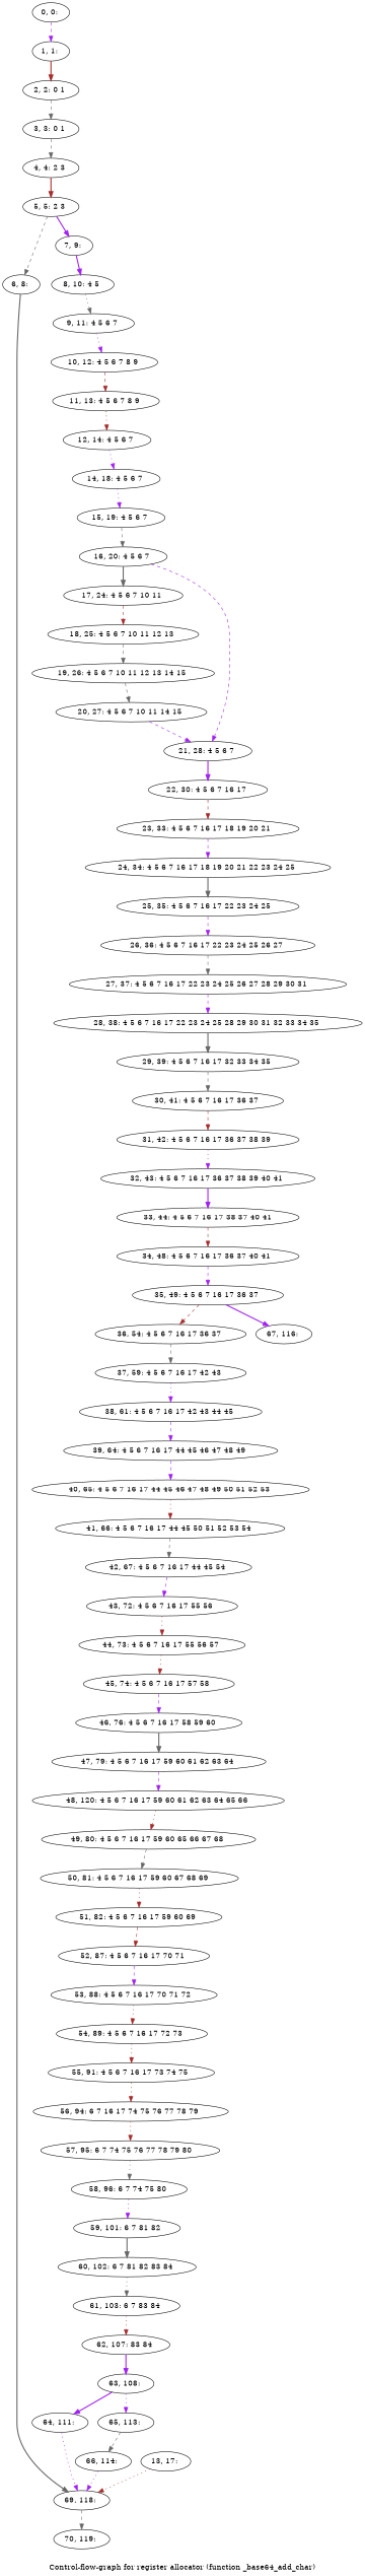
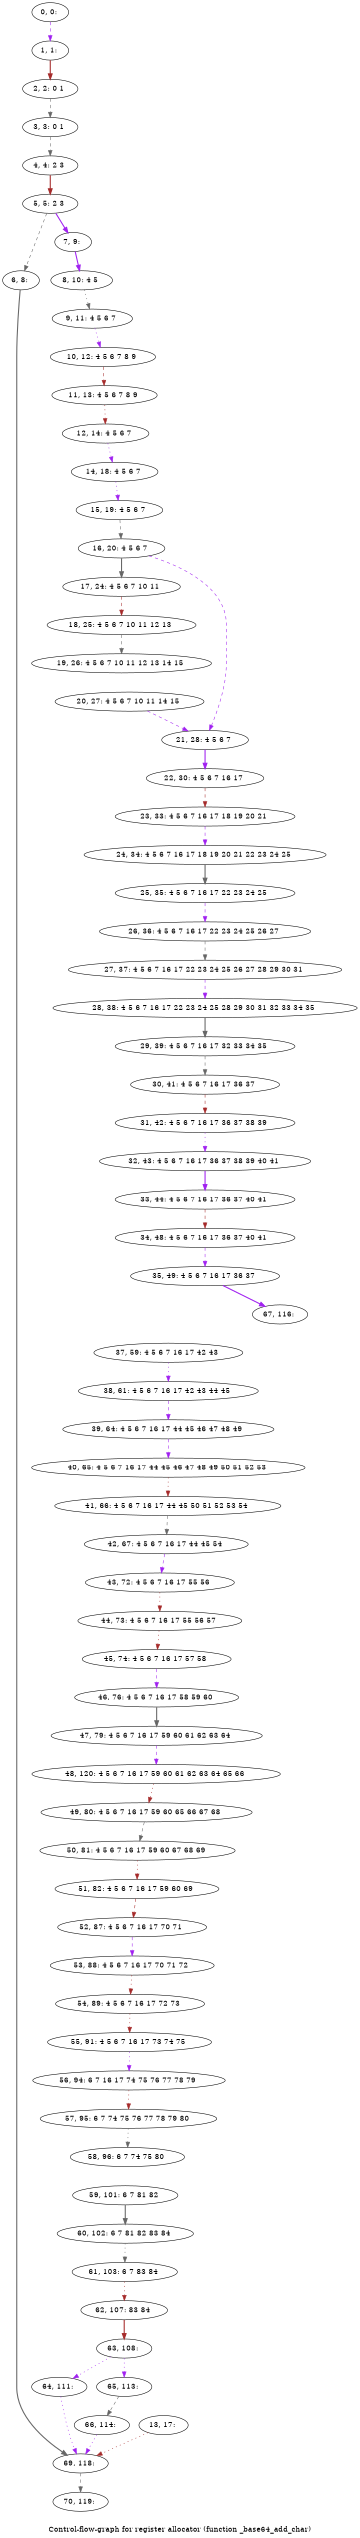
  digraph {
    label="Control-flow-graph for register allocator (function _base64_add_char)"
    edge [color=purple style=dashed]
    n1 [label="0, 0: "]
    n2 [label="1, 1: "]
    n3 [label="2, 2: 0 1 "]
    n4 [label="3, 3: 0 1 "]
    n5 [label="4, 4: 2 3 "]
    n6 [label="5, 5: 2 3 "]
    n7 [label="6, 8: "]
    n8 [label="7, 9: "]
    n9 [label="69, 118: "]
    n10 [label="8, 10: 4 5 "]
    n11 [label="70, 119: "]
    n12 [label="9, 11: 4 5 6 7 "]
    n13 [label="10, 12: 4 5 6 7 8 9 "]
    n14 [label="11, 13: 4 5 6 7 8 9 "]
    n15 [label="12, 14: 4 5 6 7 "]
    n16 [label="14, 18: 4 5 6 7 "]
    n17 [label="13, 17: "]
    n18 [label="15, 19: 4 5 6 7 "]
    n19 [label="16, 20: 4 5 6 7 "]
    n20 [label="17, 24: 4 5 6 7 10 11 "]
    n21 [label="21, 28: 4 5 6 7 "]
    n22 [label="18, 25: 4 5 6 7 10 11 12 13 "]
    n23 [label="22, 30: 4 5 6 7 16 17 "]
    n24 [label="19, 26: 4 5 6 7 10 11 12 13 14 15 "]
    n25 [label="20, 27: 4 5 6 7 10 11 14 15 "]
    n26 [label="23, 33: 4 5 6 7 16 17 18 19 20 21 "]
    n27 [label="24, 34: 4 5 6 7 16 17 18 19 20 21 22 23 24 25 "]
    n28 [label="25, 35: 4 5 6 7 16 17 22 23 24 25 "]
    n29 [label="26, 36: 4 5 6 7 16 17 22 23 24 25 26 27 "]
    n30 [label="27, 37: 4 5 6 7 16 17 22 23 24 25 26 27 28 29 30 31 "]
    n31 [label="28, 38: 4 5 6 7 16 17 22 23 24 25 28 29 30 31 32 33 34 35 "]
    n32 [label="29, 39: 4 5 6 7 16 17 32 33 34 35 "]
    n33 [label="30, 41: 4 5 6 7 16 17 36 37 "]
    n34 [label="31, 42: 4 5 6 7 16 17 36 37 38 39 "]
    n35 [label="32, 43: 4 5 6 7 16 17 36 37 38 39 40 41 "]
-   n36 [label="33, 44: 4 5 6 7 16 17 38 37 40 41"]
+   n36 [label="33, 44: 4 5 6 7 16 17 36 37 40 41 "]
    n37 [label="34, 48: 4 5 6 7 16 17 36 37 40 41 "]
    n38 [label="35, 49: 4 5 6 7 16 17 36 37 "]
-   n39 [label="36, 54: 4 5 6 7 16 17 36 37 "]
    n40 [label="67, 116: "]
    n41 [label="37, 59: 4 5 6 7 16 17 42 43 "]
    n42 [label="38, 61: 4 5 6 7 16 17 42 43 44 45 "]
    n43 [label="39, 64: 4 5 6 7 16 17 44 45 46 47 48 49 "]
    n44 [label="40, 65: 4 5 6 7 16 17 44 45 46 47 48 49 50 51 52 53 "]
    n45 [label="41, 66: 4 5 6 7 16 17 44 45 50 51 52 53 54 "]
    n46 [label="42, 67: 4 5 6 7 16 17 44 45 54 "]
    n47 [label="43, 72: 4 5 6 7 16 17 55 56 "]
    n48 [label="44, 73: 4 5 6 7 16 17 55 56 57 "]
    n49 [label="45, 74: 4 5 6 7 16 17 57 58 "]
    n50 [label="46, 76: 4 5 6 7 16 17 58 59 60 "]
    n51 [label="47, 79: 4 5 6 7 16 17 59 60 61 62 63 64 "]
    n52 [label="48, 120: 4 5 6 7 16 17 59 60 61 62 63 64 65 66 "]
    n53 [label="49, 80: 4 5 6 7 16 17 59 60 65 66 67 68 "]
    n54 [label="50, 81: 4 5 6 7 16 17 59 60 67 68 69 "]
    n55 [label="51, 82: 4 5 6 7 16 17 59 60 69 "]
    n56 [label="52, 87: 4 5 6 7 16 17 70 71 "]
    n57 [label="53, 88: 4 5 6 7 16 17 70 71 72 "]
    n58 [label="54, 89: 4 5 6 7 16 17 72 73 "]
    n59 [label="55, 91: 4 5 6 7 16 17 73 74 75 "]
    n60 [label="56, 94: 6 7 16 17 74 75 76 77 78 79 "]
    n61 [label="57, 95: 6 7 74 75 76 77 78 79 80 "]
    n62 [label="58, 96: 6 7 74 75 80 "]
    n63 [label="59, 101: 6 7 81 82 "]
    n64 [label="60, 102: 6 7 81 82 83 84 "]
    n65 [label="61, 103: 6 7 83 84 "]
    n66 [label="62, 107: 83 84 "]
    n67 [label="63, 108: "]
    n68 [label="64, 111: "]
    n69 [label="65, 113: "]
    n70 [label="66, 114: "]
    n1 -> n2
    n2 -> n3 [color=brown style=bold]
    n3 -> n4 [color=gray40]
    n4 -> n5 [color=gray40]
    n5 -> n6 [color=brown style=bold]
    n6 -> n7 [color=gray40]
    n6 -> n8 [style=bold]
    n7 -> n9 [color=gray40 style=bold]
    n8 -> n10 [style=bold]
    n9 -> n11 [color=gray40]
    n10 -> n12 [color=gray40 style=dotted]
    n12 -> n13 [style=dotted]
    n13 -> n14 [color=brown]
    n14 -> n15 [color=brown style=dotted]
    n15 -> n16 [style=dotted]
    n16 -> n18 [style=dotted]
    n17 -> n9 [color=brown style=dotted]
    n18 -> n19 [color=gray40]
    n19 -> n20 [color=gray40 style=bold]
    n19 -> n21
    n20 -> n22 [color=brown]
    n21 -> n23 [style=bold]
    n22 -> n24 [color=gray40]
    n23 -> n26 [color=brown]
-   n24 -> n25 [color=gray40]
    n25 -> n21
    n26 -> n27
    n27 -> n28 [color=gray40 style=bold]
    n28 -> n29
    n29 -> n30 [color=gray40]
    n30 -> n31
    n31 -> n32 [color=gray40 style=bold]
    n32 -> n33 [color=gray40]
    n33 -> n34 [color=brown]
    n34 -> n35 [style=dotted]
    n35 -> n36 [style=bold]
    n36 -> n37 [color=brown]
    n37 -> n38
-   n38 -> n39 [color=brown]
    n38 -> n40 [style=bold]
-   n39 -> n41 [color=gray40]
    n41 -> n42 [style=dotted]
    n42 -> n43
    n43 -> n44
    n44 -> n45 [color=brown style=dotted]
    n45 -> n46 [color=gray40]
    n46 -> n47
    n47 -> n48 [color=brown style=dotted]
    n48 -> n49 [color=brown style=dotted]
    n49 -> n50
    n50 -> n51 [color=gray40 style=bold]
    n51 -> n52
    n52 -> n53 [color=brown style=dotted]
    n53 -> n54 [color=gray40]
    n54 -> n55 [color=brown style=dotted]
    n55 -> n56 [color=brown]
    n56 -> n57
    n57 -> n58 [color=brown style=dotted]
    n58 -> n59 [color=brown style=dotted]
-   n59 -> n60 [color=brown style=dotted]
+   n59 -> n60 [style=dotted]
    n60 -> n61 [color=brown style=dotted]
    n61 -> n62 [color=gray40 style=dotted]
-   n62 -> n63 [style=dotted]
    n63 -> n64 [color=gray40 style=bold]
    n64 -> n65 [color=gray40 style=dotted]
    n65 -> n66 [color=brown style=dotted]
-   n66 -> n67 [style=bold]
-   n67 -> n68 [style=bold]
+   n66 -> n67 [color=brown style=bold]
+   n67 -> n68 [style=dotted]
    n67 -> n69 [style=dotted]
    n68 -> n9 [style=dotted]
    n69 -> n70 [color=gray40]
    n70 -> n9 [style=dotted]
  }
